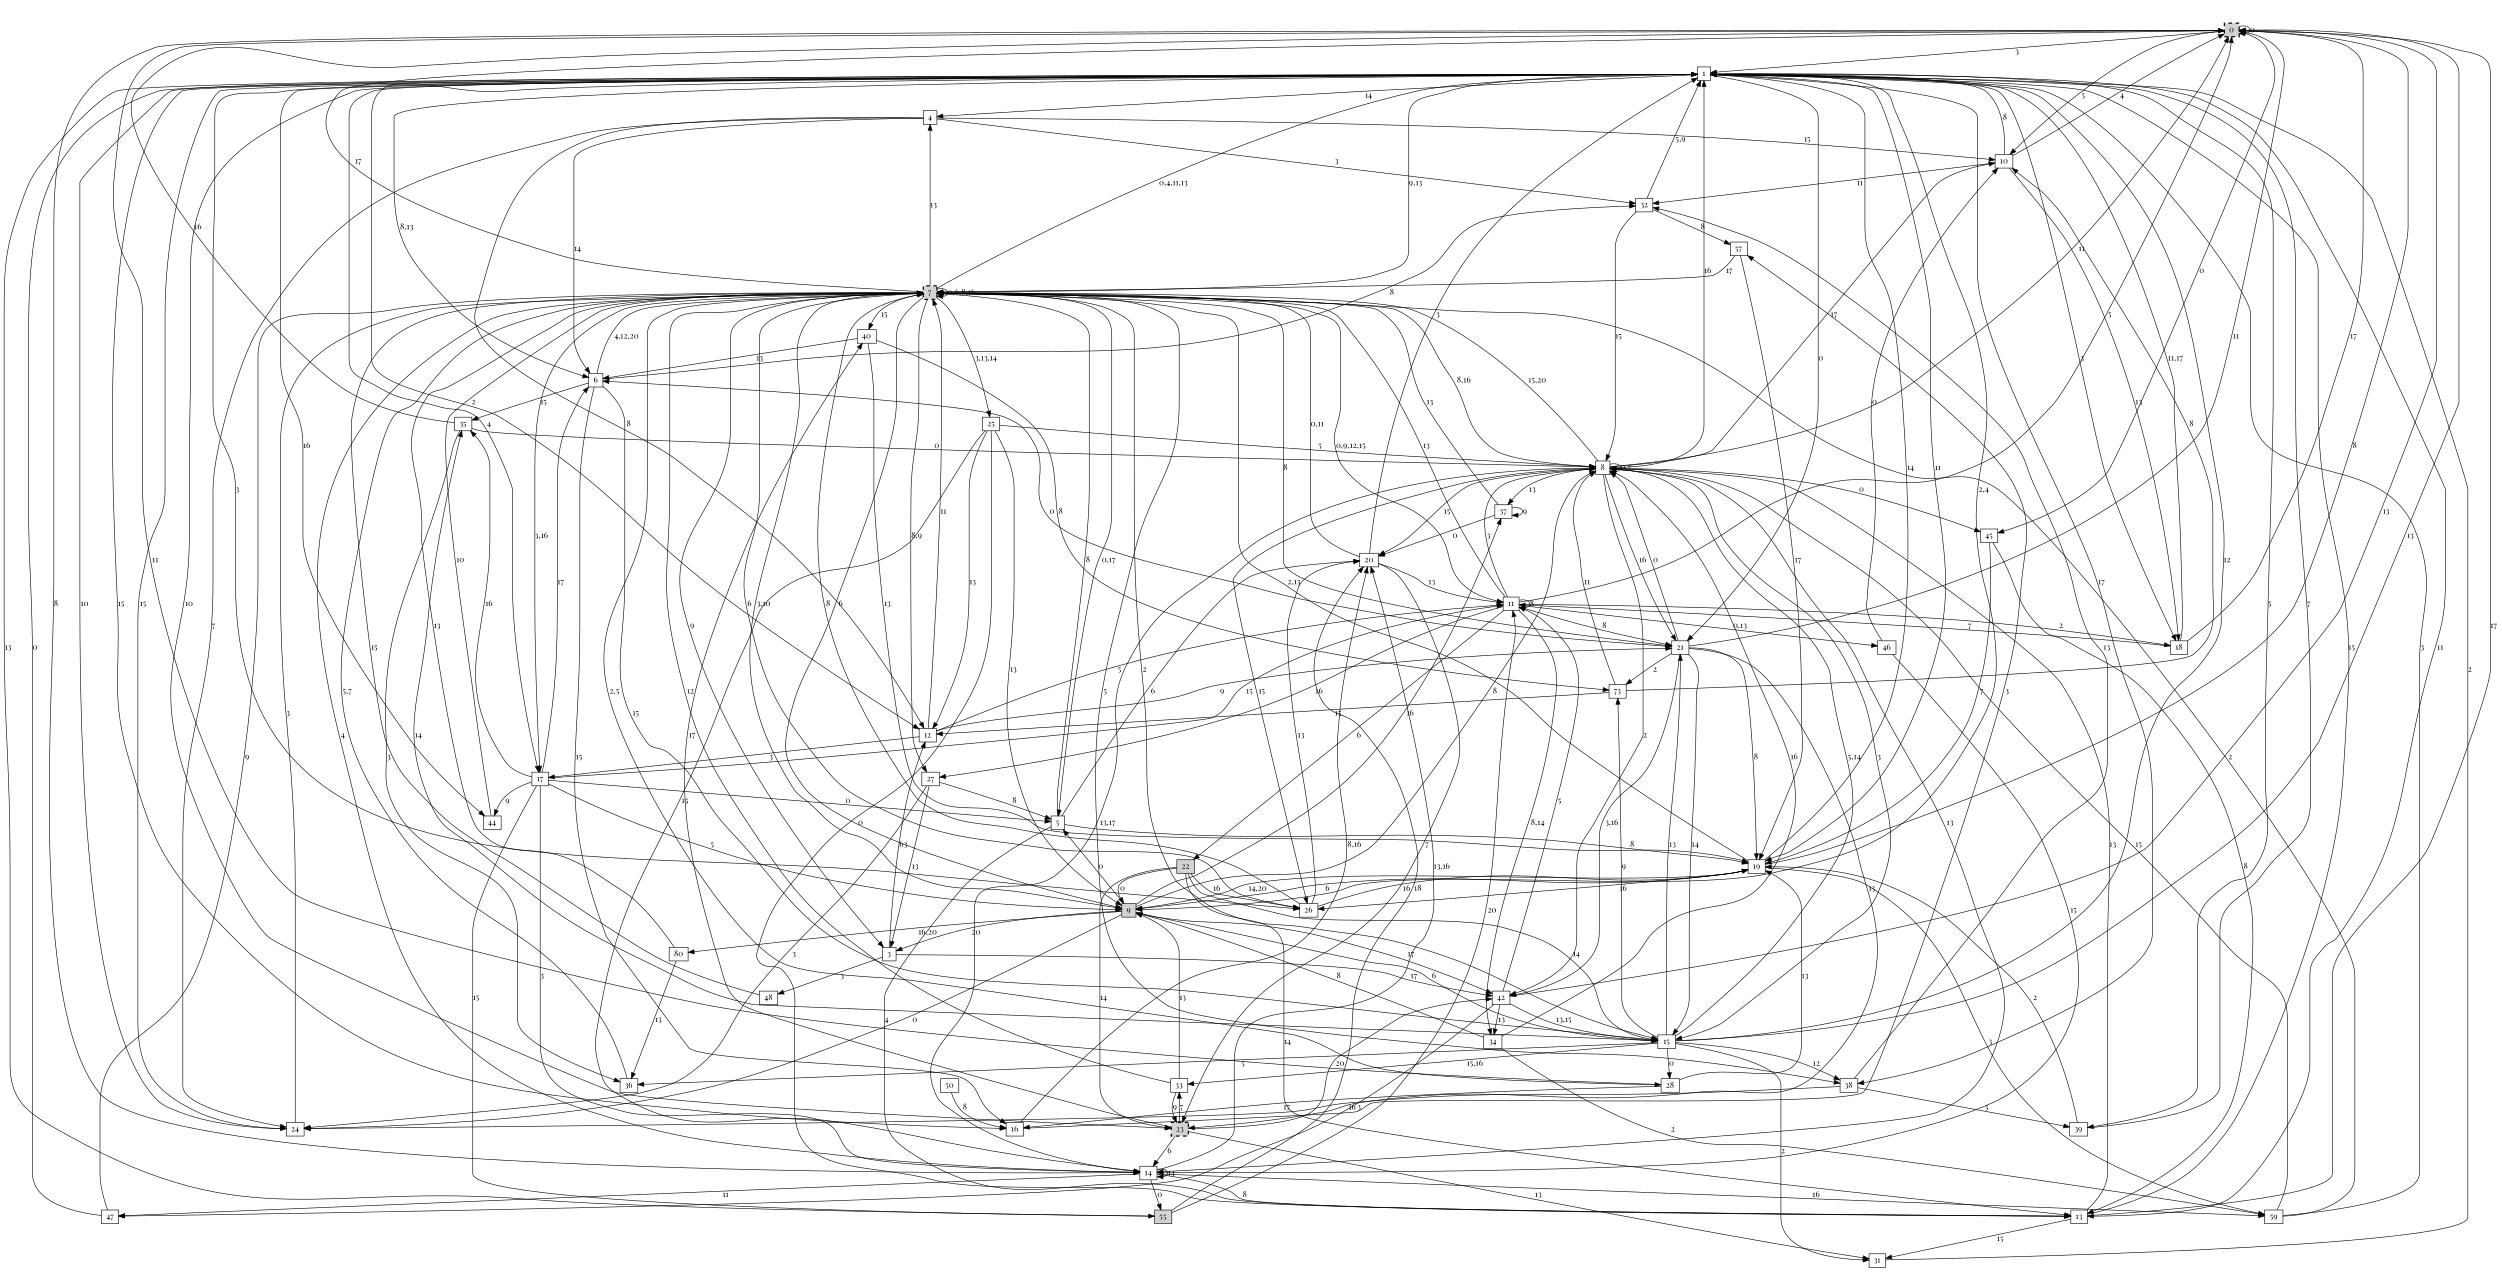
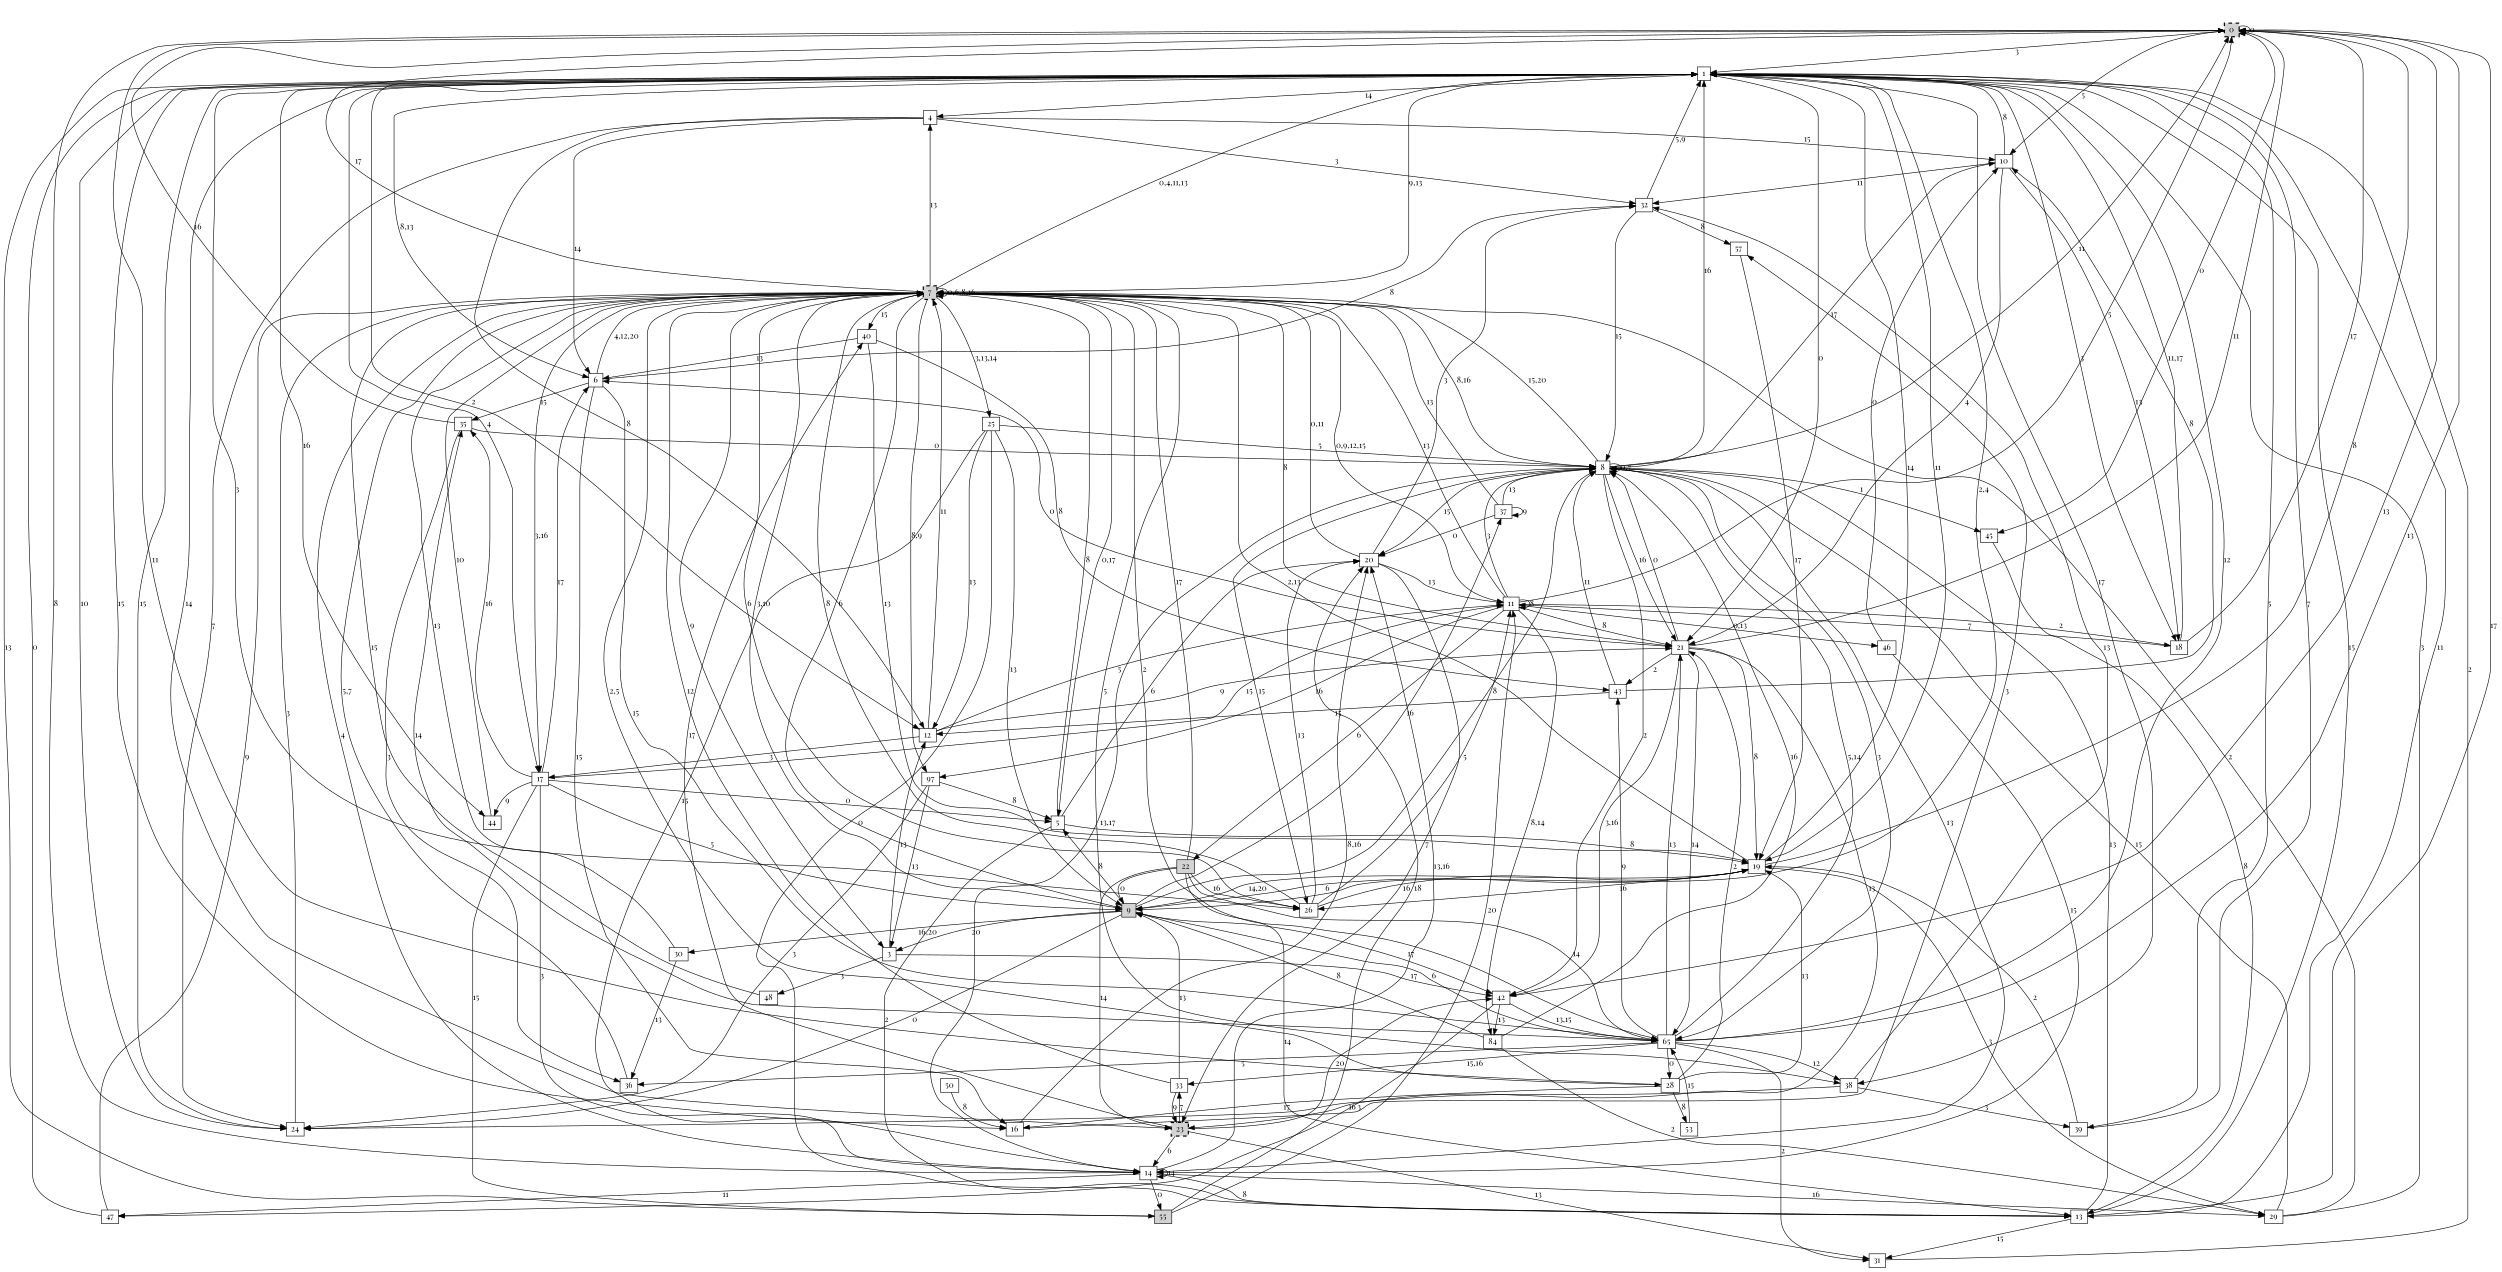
  digraph {
    fontname="Playfair Display"
    rankdir=TB
    node [fontname="Playfair Display" shape=box]
    edge [fontname="Playfair Display"]
    n1 [height=0.1 label=0 style="filled,bold,dashed" width=0.1]
    n2 [height=0.1 label=1 width=0.1]
    n3 [height=0.1 label=10 width=0.1]
    n4 [height=0.1 label=14 width=0.1]
    n5 [height=0.1 label=45 width=0.1]
    n6 [height=0.1 label=4 width=0.1]
    n7 [height=0.1 label=6 width=0.1]
    n8 [height=0.1 label=7 style="filled,bold,dashed" width=0.1]
    n9 [height=0.1 label=9 style=filled width=0.1]
    n10 [height=0.1 label=12 width=0.1]
    n11 [height=0.1 label=13 width=0.1]
    n12 [height=0.1 label=16 width=0.1]
    n13 [height=0.1 label=17 width=0.1]
    n14 [height=0.1 label=18 width=0.1]
    n15 [height=0.1 label=19 width=0.1]
    n16 [height=0.1 label=21 width=0.1]
    n17 [height=0.1 label=23 style="filled,bold,dashed" width=0.1]
    n18 [height=0.1 label=24 width=0.1]
    n19 [height=0.1 label=26 width=0.1]
    n20 [height=0.1 label=38 width=0.1]
    n21 [height=0.1 label=39 width=0.1]
    n22 [height=0.1 label=44 width=0.1]
    n23 [height=0.1 label=32 width=0.1]
    n24 [height=0.1 label=20 width=0.1]
    n25 [height=0.1 label=8 width=0.1]
    n26 [height=0.1 label=47 width=0.1]
-   n27 [height=0.1 label=59 width=0.1]
+   n27 [height=0.1 label=29 width=0.1]
    n28 [height=0.1 label=55 style=filled width=0.1]
-   n29 [height=0.1 label=15 width=0.1]
+   n29 [height=0.1 label=65 width=0.1]
    n30 [height=0.1 label=35 width=0.1]
    n31 [height=0.1 label=3 width=0.1]
    n32 [height=0.1 label=5 width=0.1]
    n33 [height=0.1 label=11 width=0.1]
    n34 [height=0.1 label=25 width=0.1]
-   n35 [height=0.1 label=27 width=0.1]
+   n35 [height=0.1 label=97 width=0.1]
    n36 [height=0.1 label=28 width=0.1]
    n37 [height=0.1 label=40 width=0.1]
    n38 [height=0.1 label=42 width=0.1]
    n39 [height=0.1 label=37 width=0.1]
-   n40 [height=0.1 label=80 width=0.1]
+   n40 [height=0.1 label=30 width=0.1]
    n41 [height=0.1 label=31 width=0.1]
    n42 [height=0.1 label=57 width=0.1]
-   n43 [height=0.1 label=73 width=0.1]
+   n43 [height=0.1 label=43 width=0.1]
    n44 [height=0.1 label=33 width=0.1]
    n45 [height=0.1 label=48 width=0.1]
-   n46 [height=0.1 label=34 width=0.1]
+   n46 [height=0.1 label=84 width=0.1]
    n47 [height=0.1 label=36 width=0.1]
    n48 [height=0.1 label=22 style=filled width=0.1]
    n49 [height=0.1 label=46 width=0.1]
+   n50 [height=0.1 label=53 width=0.1]
    n51 [height=0.1 label=50 width=0.1]
    n1 -> n1 [label=0]
    n1 -> n2 [label=3]
    n1 -> n3 [label=5]
    n1 -> n4 [label=8]
    n1 -> n5 [label=0]
    n2 -> n6 [label=14]
    n2 -> n7 [label="8,13"]
    n2 -> n8 [label="9,13"]
    n2 -> n9 [label="2,4"]
    n2 -> n10 [label=2]
    n2 -> n11 [label=11]
    n2 -> n12 [label=15]
    n2 -> n13 [label=4]
    n2 -> n14 [label=3]
    n2 -> n15 [label=11]
    n2 -> n16 [label=0]
-   n2 -> n17 [label=10]
+   n2 -> n17 [label=14]
    n2 -> n18 [label=15]
    n2 -> n19 [label=3]
    n2 -> n20 [label=17]
    n2 -> n21 [label=5]
    n2 -> n22 [label=16]
-   n3 -> n1 [label=4]
+   n3 -> n16 [label=4]
    n3 -> n2 [label=8]
    n3 -> n14 [label=13]
    n3 -> n23 [label=11]
    n4 -> n4 [label=14]
    n4 -> n11 [label=8]
    n4 -> n24 [label="13,16"]
    n4 -> n25 [label="13,17"]
    n4 -> n26 [label=11]
    n4 -> n27 [label=16]
    n4 -> n28 [label=0]
    n5 -> n11 [label=8]
-   n5 -> n15 [label=7]
    n6 -> n3 [label=15]
    n6 -> n7 [label=14]
    n6 -> n10 [label=8]
    n6 -> n18 [label=7]
    n6 -> n23 [label=3]
    n7 -> n8 [label="4,12,20"]
    n7 -> n12 [label=15]
    n7 -> n23 [label=8]
    n7 -> n29 [label=15]
    n7 -> n30 [label=15]
    n8 -> n1 [label=17]
    n8 -> n2 [label="0,4,11,13"]
    n8 -> n4 [label=4]
    n8 -> n6 [label=13]
    n8 -> n8 [label="0,6,8,16"]
    n8 -> n9 [label=6]
    n8 -> n13 [label="3,16"]
    n8 -> n16 [label=8]
    n8 -> n19 [label=6]
    n8 -> n20 [label=5]
    n8 -> n25 [label="8,16"]
    n8 -> n29 [label=2]
    n8 -> n31 [label=9]
    n8 -> n32 [label="0,17"]
    n8 -> n33 [label="0,9,12,15"]
    n8 -> n34 [label="3,13,14"]
    n8 -> n35 [label="8,9"]
    n8 -> n36 [label="2,5"]
    n8 -> n37 [label=15]
    n9 -> n8 [label="3,10"]
    n9 -> n15 [label=6]
    n9 -> n18 [label=0]
    n9 -> n25 [label=8]
    n9 -> n29 [label=6]
    n9 -> n31 [label=20]
-   n9 -> n32 [label=0]
+   n9 -> n32 [label=8]
    n9 -> n38 [label=17]
    n9 -> n39 [label=16]
    n9 -> n40 [label="16,20"]
    n10 -> n8 [label=11]
    n10 -> n13 [label=3]
    n10 -> n16 [label=9]
    n10 -> n33 [label=5]
    n11 -> n1 [label=17]
    n11 -> n2 [label=15]
    n11 -> n25 [label=13]
    n11 -> n41 [label=15]
    n12 -> n24 [label="8,16"]
    n12 -> n42 [label=3]
    n13 -> n4 [label=3]
    n13 -> n7 [label=17]
    n13 -> n9 [label=5]
    n13 -> n22 [label=9]
    n13 -> n28 [label=15]
    n13 -> n30 [label=16]
    n13 -> n32 [label=0]
    n13 -> n33 [label=15]
    n14 -> n1 [label=17]
    n14 -> n2 [label="11,17"]
    n14 -> n33 [label=7]
    n15 -> n1 [label=8]
    n15 -> n2 [label=14]
    n15 -> n8 [label="2,13"]
    n15 -> n9 [label="14,20"]
    n15 -> n19 [label=16]
    n15 -> n27 [label=3]
    n16 -> n1 [label=11]
    n16 -> n7 [label=0]
    n16 -> n15 [label=8]
    n16 -> n17 [label=13]
    n16 -> n25 [label=0]
    n16 -> n29 [label=14]
    n16 -> n38 [label="3,16"]
    n16 -> n43 [label=2]
    n17 -> n4 [label=6]
    n17 -> n37 [label=17]
    n17 -> n38 [label=20]
    n17 -> n41 [label=13]
    n17 -> n44 [label=7]
    n18 -> n2 [label=10]
    n18 -> n8 [label=3]
    n19 -> n8 [label=8]
    n19 -> n15 [label=16]
    n19 -> n24 [label=13]
    n20 -> n18 [label=16]
    n20 -> n21 [label=3]
    n20 -> n23 [label=13]
    n21 -> n2 [label=7]
    n21 -> n15 [label=2]
    n22 -> n8 [label=10]
    n23 -> n2 [label="5,9"]
    n23 -> n25 [label=15]
    n23 -> n42 [label=8]
    n24 -> n8 [label="0,11"]
    n24 -> n17 [label=7]
-   n24 -> n2 [label=3]
+   n24 -> n23 [label=3]
    n24 -> n33 [label=13]
    n25 -> n1 [label=11]
    n25 -> n2 [label=16]
    n25 -> n3 [label=17]
    n25 -> n4 [label=13]
-   n25 -> n5 [label=0]
+   n25 -> n5 [label=1]
    n25 -> n8 [label="15,20"]
    n25 -> n16 [label=16]
    n25 -> n19 [label=15]
    n25 -> n24 [label=15]
    n25 -> n25 [label="0,7"]
    n25 -> n29 [label=3]
    n25 -> n38 [label=2]
-   n25 -> n39 [label=13]
+   n39 -> n25 [label=13]
    n26 -> n2 [label=0]
    n26 -> n8 [label=9]
    n27 -> n2 [label=3]
    n27 -> n8 [label=2]
    n27 -> n25 [label=15]
    n28 -> n2 [label=13]
    n28 -> n24 [label=18]
    n28 -> n33 [label=20]
    n29 -> n1 [label=13]
    n29 -> n2 [label=12]
    n29 -> n16 [label=13]
    n29 -> n20 [label=12]
    n29 -> n25 [label="5,14"]
    n29 -> n30 [label=14]
    n29 -> n36 [label=0]
    n29 -> n41 [label=2]
    n29 -> n43 [label=9]
    n29 -> n44 [label="15,16"]
    n29 -> n47 [label=5]
    n30 -> n1 [label=16]
    n30 -> n25 [label=0]
    n30 -> n47 [label=3]
-   n31 -> n10 [label=63]
+   n31 -> n10 [label=13]
    n31 -> n38 [label=17]
    n31 -> n45 [label=3]
    n32 -> n8 [label=8]
-   n32 -> n11 [label=4]
+   n32 -> n11 [label=2]
    n32 -> n15 [label=8]
    n32 -> n24 [label=6]
    n33 -> n1 [label=5]
    n33 -> n8 [label=13]
    n33 -> n14 [label=2]
    n33 -> n16 [label=8]
    n33 -> n25 [label=3]
    n33 -> n33 [label=8]
    n33 -> n35 [label=16]
    n33 -> n46 [label="8,14"]
    n33 -> n48 [label=6]
    n33 -> n49 [label="0,13"]
    n34 -> n4 [label=15]
    n34 -> n9 [label=13]
    n34 -> n10 [label=13]
    n34 -> n11 [label=0]
    n34 -> n25 [label=5]
    n35 -> n18 [label=3]
    n35 -> n31 [label=13]
    n35 -> n32 [label=8]
    n36 -> n1 [label=11]
    n36 -> n12 [label=17]
    n36 -> n15 [label=13]
+   n36 -> n16 [label=2]
+   n36 -> n50 [label=8]
    n37 -> n7 [label=13]
    n37 -> n15 [label=13]
    n37 -> n43 [label=8]
    n38 -> n1 [label=13]
    n38 -> n26 [label=3]
    n38 -> n29 [label="13,15"]
-   n38 -> n33 [label=5]
+   n19 -> n33 [label=5]
    n38 -> n46 [label=13]
    n39 -> n8 [label=13]
    n39 -> n24 [label=0]
    n39 -> n39 [label=9]
    n40 -> n8 [label=13]
    n40 -> n47 [label=13]
    n41 -> n2 [label=2]
-   n42 -> n8 [label=17]
+   n48 -> n8 [label=17]
    n42 -> n15 [label=17]
    n43 -> n3 [label=8]
    n43 -> n10 [label=15]
    n43 -> n25 [label=11]
    n44 -> n8 [label=12]
    n44 -> n9 [label=13]
    n44 -> n17 [label=9]
    n45 -> n8 [label=15]
    n46 -> n9 [label=8]
    n46 -> n25 [label=16]
    n46 -> n27 [label=2]
    n47 -> n8 [label="5,7"]
    n48 -> n9 [label=0]
    n48 -> n11 [label=14]
    n48 -> n17 [label=14]
    n48 -> n19 [label=16]
    n48 -> n29 [label=14]
    n49 -> n3 [label=0]
    n49 -> n4 [label=15]
+   n50 -> n29 [label=15]
    n51 -> n12 [label=8]
  }
